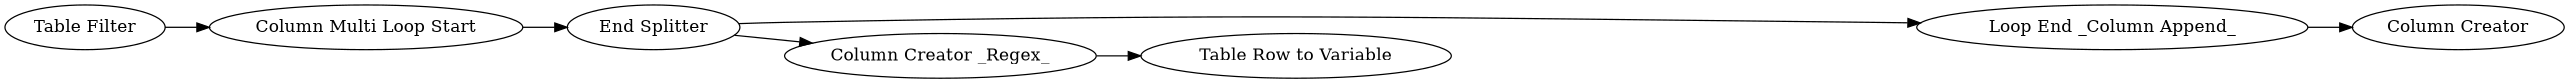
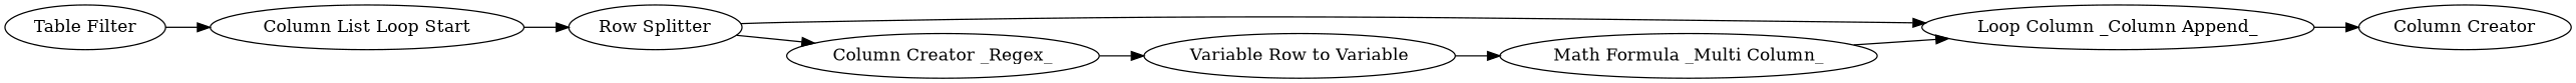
  digraph {
    rankdir=LR
-   n2 [label="Loop End _Column Append_"]
+   n1 [label="Math Formula _Multi Column_"]
+   n2 [label="Loop Column _Column Append_"]
    n3 [label="Column Creator"]
    n4 [label="Column Creator _Regex_"]
-   n5 [label="Table Row to Variable"]
-   n6 [label="End Splitter"]
-   n7 [label="Column Multi Loop Start"]
+   n5 [label="Variable Row to Variable"]
+   n6 [label="Row Splitter"]
+   n7 [label="Column List Loop Start"]
    n8 [label="Table Filter"]
+   n1 -> n2
    n2 -> n3
    n4 -> n5
+   n5 -> n1
    n6 -> n2
    n6 -> n4
    n7 -> n6
    n8 -> n7
  }
